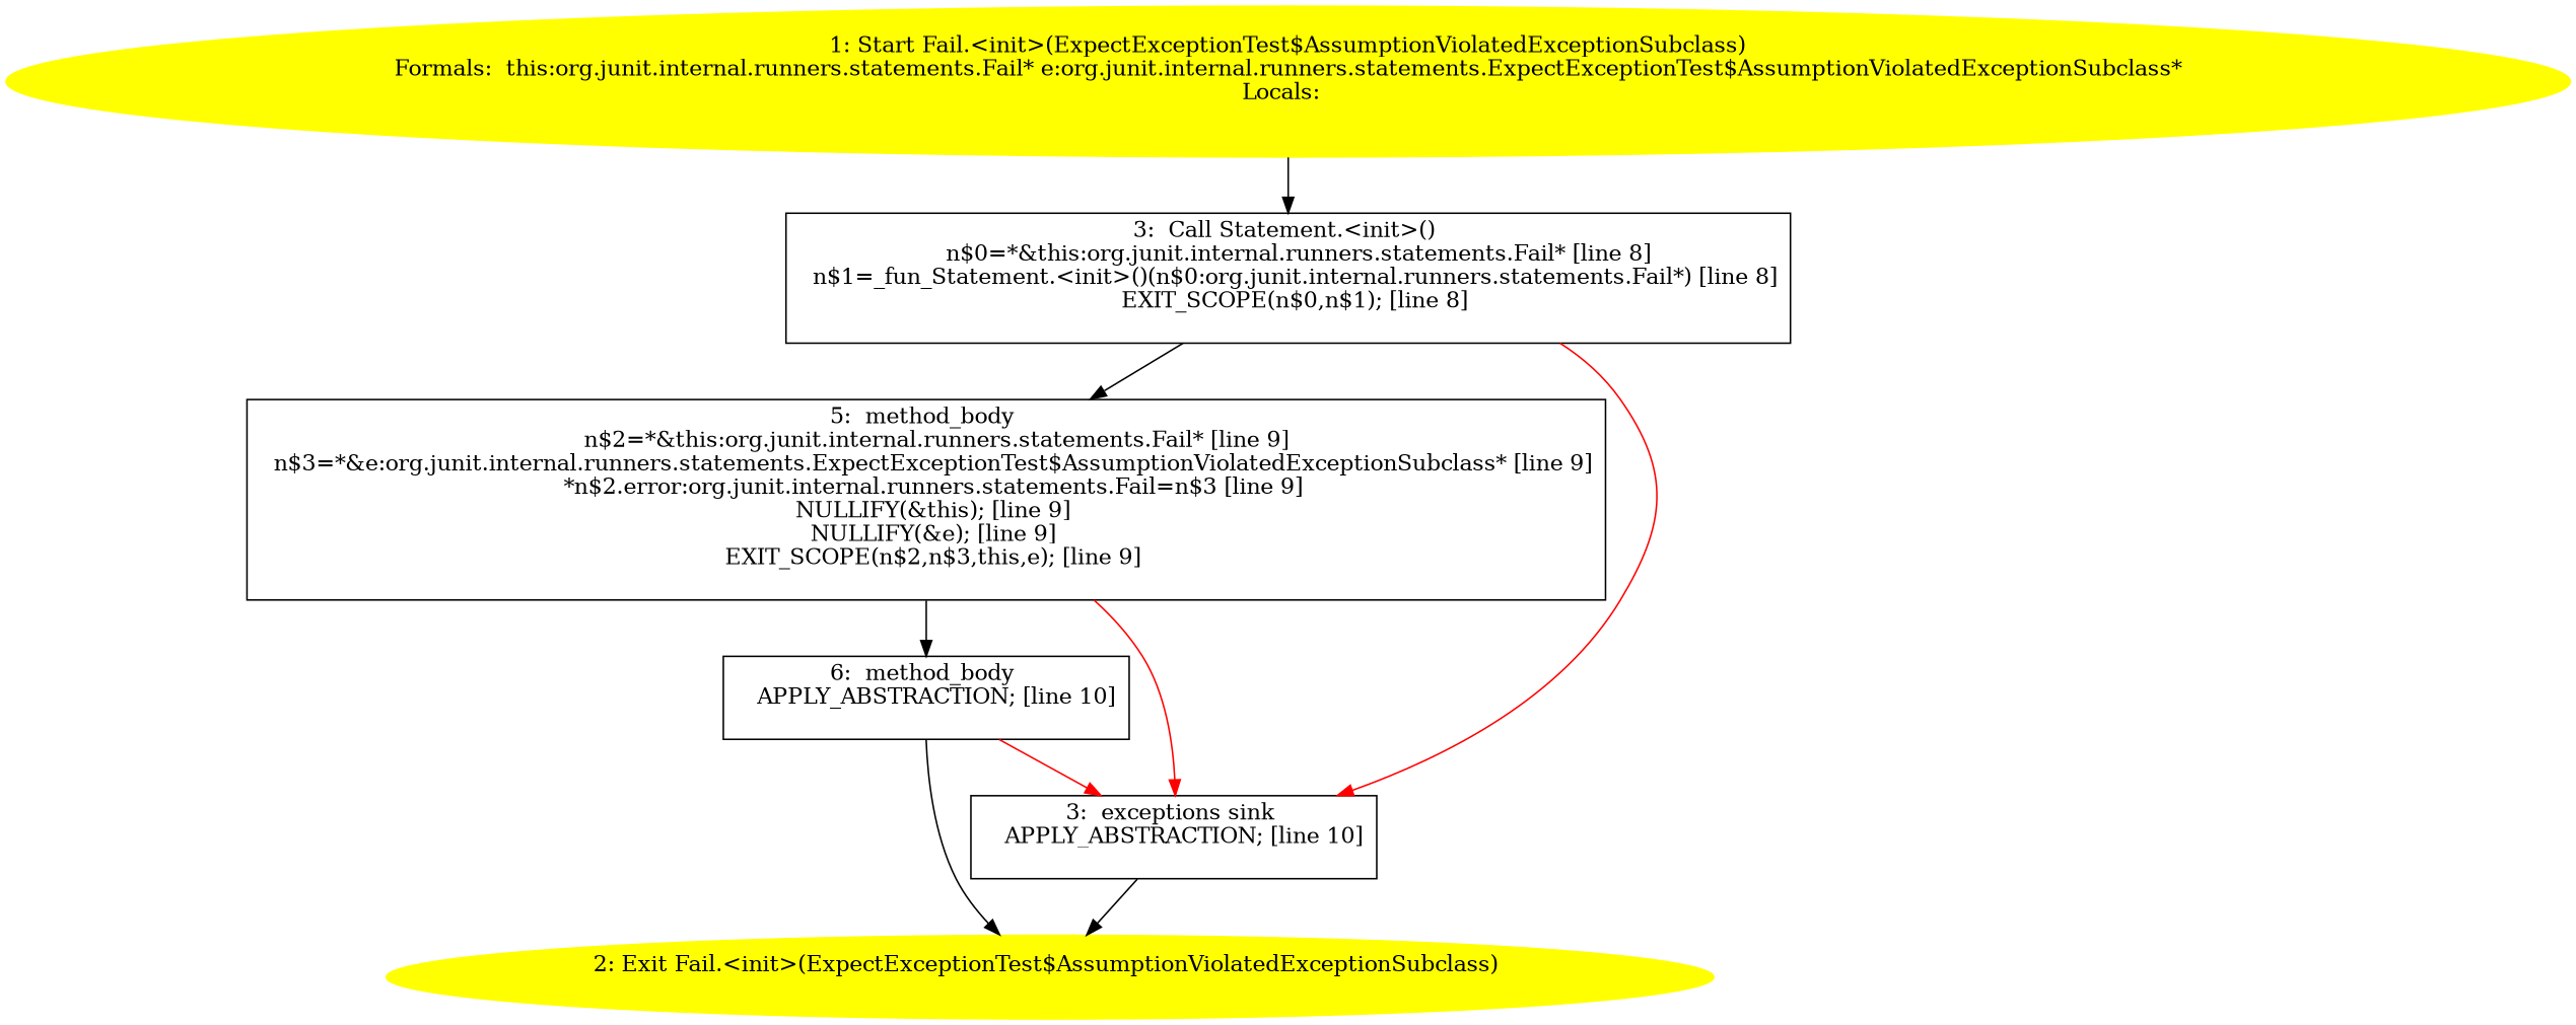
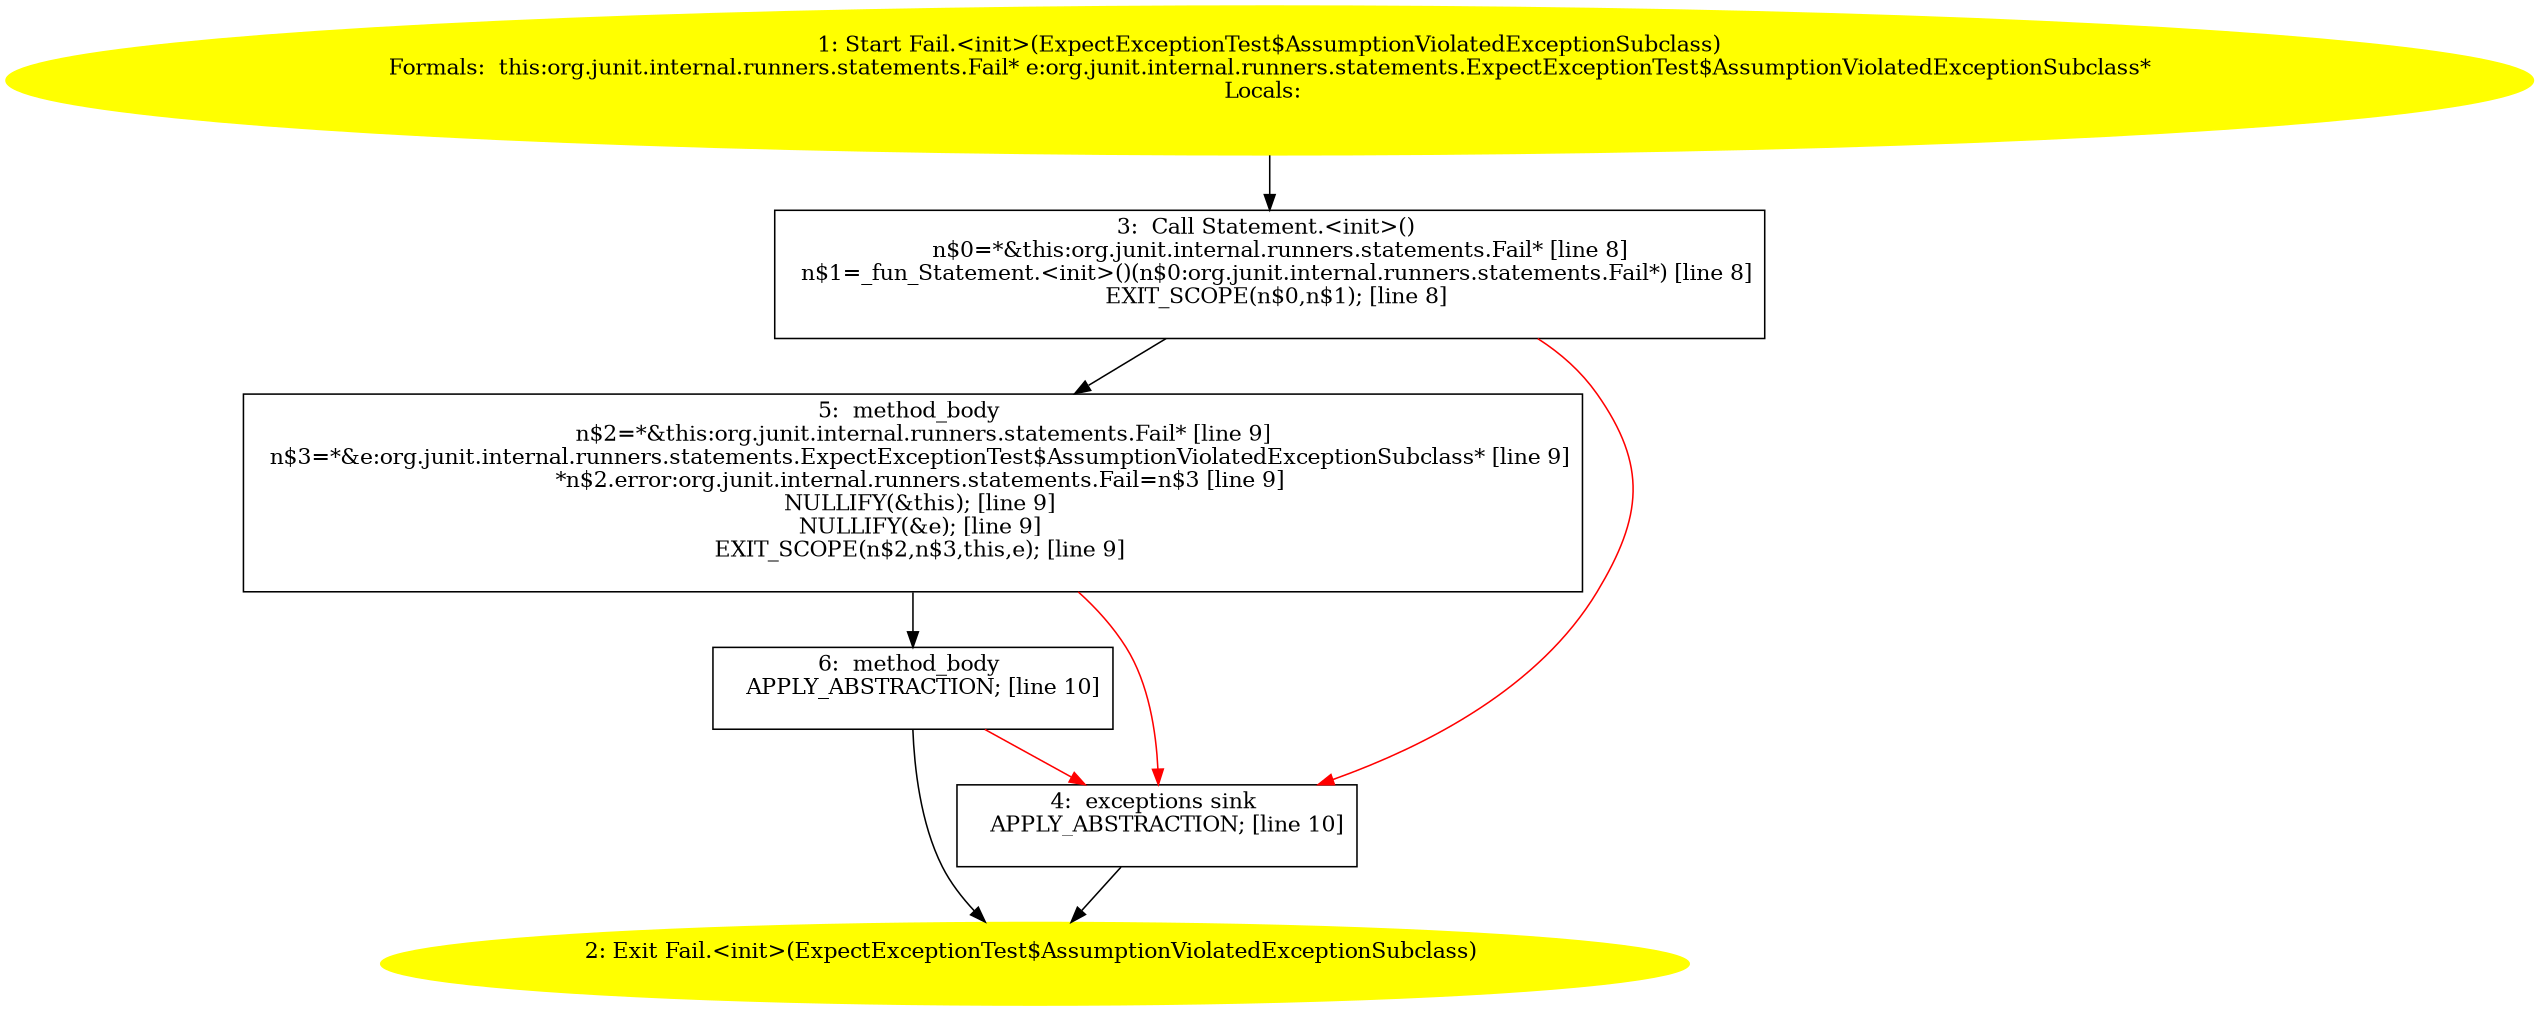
  digraph {
    node [shape=box]
    n1 [color=yellow label="1: Start Fail.<init>(ExpectExceptionTest$AssumptionViolatedExceptionSubclass)\nFormals:  this:org.junit.internal.runners.statements.Fail* e:org.junit.internal.runners.statements.ExpectExceptionTest$AssumptionViolatedExceptionSubclass*\nLocals:  \n  " style=filled shape=""]
    n2 [label="3:  Call Statement.<init>() \n   n$0=*&this:org.junit.internal.runners.statements.Fail* [line 8]\n  n$1=_fun_Statement.<init>()(n$0:org.junit.internal.runners.statements.Fail*) [line 8]\n  EXIT_SCOPE(n$0,n$1); [line 8]\n "]
    n3 [label="5:  method_body \n   n$2=*&this:org.junit.internal.runners.statements.Fail* [line 9]\n  n$3=*&e:org.junit.internal.runners.statements.ExpectExceptionTest$AssumptionViolatedExceptionSubclass* [line 9]\n  *n$2.error:org.junit.internal.runners.statements.Fail=n$3 [line 9]\n  NULLIFY(&this); [line 9]\n  NULLIFY(&e); [line 9]\n  EXIT_SCOPE(n$2,n$3,this,e); [line 9]\n "]
-   n4 [label="3:  exceptions sink \n   APPLY_ABSTRACTION; [line 10]\n "]
+   n4 [label="4:  exceptions sink \n   APPLY_ABSTRACTION; [line 10]\n "]
    n5 [color=yellow label="2: Exit Fail.<init>(ExpectExceptionTest$AssumptionViolatedExceptionSubclass) \n  " style=filled shape=""]
    n6 [label="6:  method_body \n   APPLY_ABSTRACTION; [line 10]\n "]
    n1 -> n2
    n2 -> n3
    n2 -> n4 [color=red]
    n3 -> n4 [color=red]
    n3 -> n6
    n4 -> n5
    n6 -> n4 [color=red]
    n6 -> n5
  }
